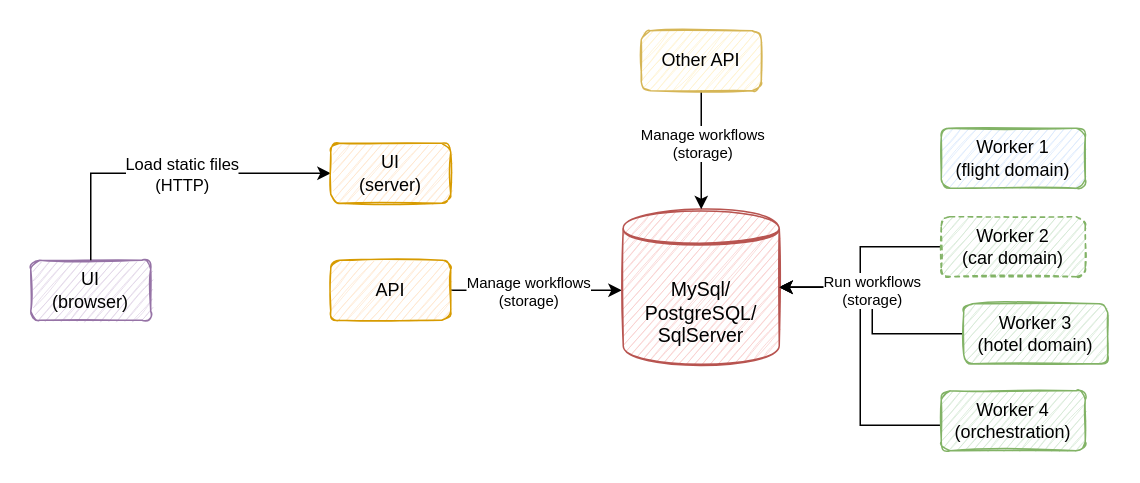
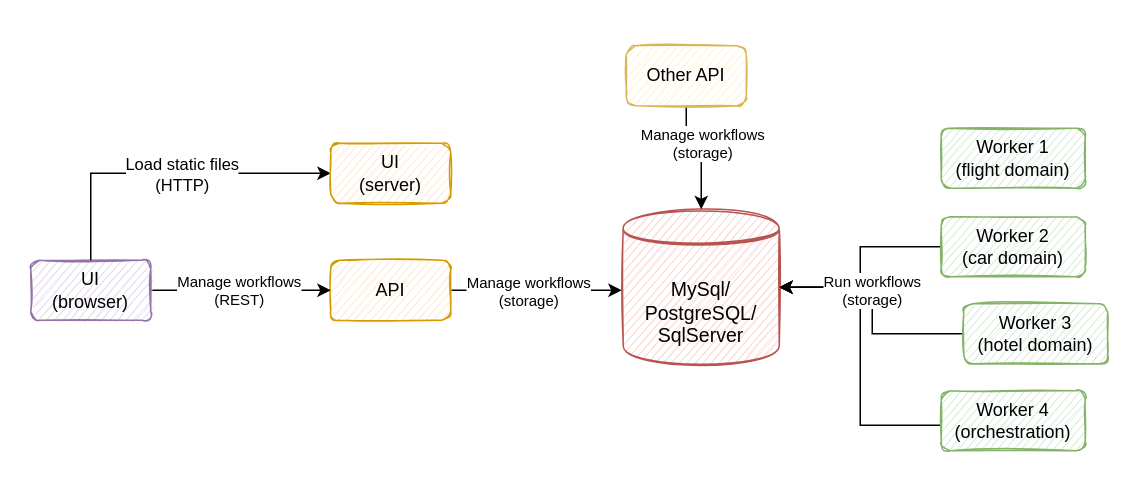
  <mxCell id="0" />
  <mxCell id="1" parent="0" />
  <mxCell id="2" style="edgeStyle=orthogonalEdgeStyle;rounded=0;orthogonalLoop=1;jettySize=auto;html=1;" parent="1" source="19" target="10" edge="1"><mxGeometry relative="1" as="geometry"><Array as="points"><mxPoint x="573" y="283" /><mxPoint x="573" y="191" /></Array></mxGeometry></mxCell>
  <mxCell id="3" style="edgeStyle=elbowEdgeStyle;rounded=0;orthogonalLoop=1;jettySize=auto;html=1;" parent="1" source="18" target="10" edge="1"><mxGeometry relative="1" as="geometry"><mxPoint x="547" y="248" as="targetPoint" /></mxGeometry></mxCell>
- <mxCell id="4" value="Worker 1&lt;br&gt;(flight domain)" style="rounded=1;whiteSpace=wrap;html=1;fillColor=#dae8fc;strokeColor=#82b366;sketch=1;" parent="1" vertex="1"><mxGeometry x="627" y="85" width="96" height="40" as="geometry" /></mxCell>
+ <mxCell id="4" value="Worker 1&lt;br&gt;(flight domain)" style="rounded=1;whiteSpace=wrap;html=1;fillColor=#d5e8d4;strokeColor=#82b366;sketch=1;" parent="1" vertex="1"><mxGeometry x="627" y="85" width="96" height="40" as="geometry" /></mxCell>
  <mxCell id="5" style="edgeStyle=orthogonalEdgeStyle;rounded=0;orthogonalLoop=1;jettySize=auto;html=1;" parent="1" source="7" edge="1"><mxGeometry relative="1" as="geometry"><mxPoint x="414" y="193" as="targetPoint" /></mxGeometry></mxCell>
  <mxCell id="6" value="Manage workflows&lt;br style=&quot;font-size: 10px&quot;&gt;(storage)" style="edgeLabel;html=1;align=center;verticalAlign=middle;resizable=0;points=[];fontSize=10;" parent="5" vertex="1" connectable="0"><mxGeometry x="0.25" y="-1" relative="1" as="geometry"><mxPoint x="-20" y="-1" as="offset" /></mxGeometry></mxCell>
  <mxCell id="7" value="API" style="rounded=1;whiteSpace=wrap;html=1;fillColor=#ffe6cc;strokeColor=#d79b00;sketch=1;" parent="1" vertex="1"><mxGeometry x="220" y="173" width="80" height="40" as="geometry" /></mxCell>
+ <mxCell id="8" style="edgeStyle=orthogonalEdgeStyle;rounded=0;orthogonalLoop=1;jettySize=auto;html=1;entryX=0;entryY=0.5;entryDx=0;entryDy=0;" parent="1" source="11" target="7" edge="1"><mxGeometry relative="1" as="geometry"><mxPoint x="135" y="193" as="sourcePoint" /></mxGeometry></mxCell>
+ <mxCell id="9" value="Manage workflows&lt;br style=&quot;font-size: 10px&quot;&gt;(REST)" style="edgeLabel;html=1;align=center;verticalAlign=middle;resizable=0;points=[];fontSize=10;" parent="8" vertex="1" connectable="0"><mxGeometry x="-0.035" y="-3" relative="1" as="geometry"><mxPoint y="-4" as="offset" /></mxGeometry></mxCell>
  <mxCell id="10" value="MySql/&lt;br style=&quot;font-size: 13px;&quot;&gt;PostgreSQL/&lt;br style=&quot;font-size: 13px;&quot;&gt;SqlServer" style="shape=datastore;whiteSpace=wrap;html=1;fontSize=13;sketch=1;fillColor=#f8cecc;strokeColor=#b85450;" parent="1" vertex="1"><mxGeometry x="415" y="139" width="104" height="104" as="geometry" /></mxCell>
  <mxCell id="11" value="UI&lt;br&gt;(browser)" style="rounded=1;whiteSpace=wrap;html=1;fillColor=#e1d5e7;strokeColor=#9673a6;sketch=1;" parent="1" vertex="1"><mxGeometry x="20" y="173" width="80" height="40" as="geometry" /></mxCell>
  <mxCell id="12" style="edgeStyle=orthogonalEdgeStyle;rounded=0;orthogonalLoop=1;jettySize=auto;html=1;fontSize=10;" parent="1" source="14" target="10" edge="1"><mxGeometry relative="1" as="geometry"><mxPoint x="467" y="103" as="targetPoint" /></mxGeometry></mxCell>
  <mxCell id="13" value="Manage workflows&lt;br&gt;(storage)" style="edgeLabel;html=1;align=center;verticalAlign=middle;resizable=0;points=[];fontSize=10;" parent="12" vertex="1" connectable="0"><mxGeometry x="0.333" relative="1" as="geometry"><mxPoint y="-19" as="offset" /></mxGeometry></mxCell>
- <mxCell id="14" value="Other API" style="rounded=1;whiteSpace=wrap;html=1;fillColor=#fff2cc;strokeColor=#d6b656;sketch=1;" parent="1" vertex="1"><mxGeometry x="427" y="20" width="80" height="40" as="geometry" /></mxCell>
+ <mxCell id="14" value="Other API" style="rounded=1;whiteSpace=wrap;html=1;fillColor=#fff2cc;strokeColor=#d6b656;sketch=1;" parent="1" vertex="1"><mxGeometry x="417" y="30" width="80" height="40" as="geometry" /></mxCell>
  <mxCell id="15" style="edgeStyle=orthogonalEdgeStyle;rounded=0;orthogonalLoop=1;jettySize=auto;html=1;" parent="1" source="17" target="10" edge="1"><mxGeometry relative="1" as="geometry"><mxPoint x="547" y="190" as="targetPoint" /><Array as="points" /></mxGeometry></mxCell>
  <mxCell id="16" value="Run workflows&lt;br style=&quot;font-size: 10px&quot;&gt;(storage)" style="edgeLabel;html=1;align=center;verticalAlign=middle;resizable=0;points=[];fontSize=10;labelBackgroundColor=#ffffff;" parent="15" vertex="1" connectable="0"><mxGeometry x="0.06" y="3" relative="1" as="geometry"><mxPoint x="4" y="10" as="offset" /></mxGeometry></mxCell>
- <mxCell id="17" value="Worker 2&lt;br&gt;(car domain)" style="rounded=1;whiteSpace=wrap;html=1;fillColor=#d5e8d4;strokeColor=#82b366;sketch=1;dashed=1;" parent="1" vertex="1"><mxGeometry x="627" y="144" width="96" height="40" as="geometry" /></mxCell>
+ <mxCell id="17" value="Worker 2&lt;br&gt;(car domain)" style="rounded=1;whiteSpace=wrap;html=1;fillColor=#d5e8d4;strokeColor=#82b366;sketch=1;" parent="1" vertex="1"><mxGeometry x="627" y="144" width="96" height="40" as="geometry" /></mxCell>
  <mxCell id="18" value="Worker 3&lt;br&gt;(hotel domain)" style="rounded=1;whiteSpace=wrap;html=1;fillColor=#d5e8d4;strokeColor=#82b366;sketch=1;" parent="1" vertex="1"><mxGeometry x="642" y="202" width="96" height="40" as="geometry" /></mxCell>
  <mxCell id="19" value="Worker 4&lt;br&gt;(orchestration)" style="rounded=1;whiteSpace=wrap;html=1;fillColor=#d5e8d4;strokeColor=#82b366;sketch=1;" parent="1" vertex="1"><mxGeometry x="627" y="260" width="96" height="40" as="geometry" /></mxCell>
  <mxCell id="20" style="edgeStyle=elbowEdgeStyle;rounded=0;orthogonalLoop=1;jettySize=auto;html=1;entryX=0;entryY=0.5;entryDx=0;entryDy=0;" parent="1" source="11" target="22" edge="1"><mxGeometry relative="1" as="geometry"><mxPoint x="23" y="303" as="targetPoint" /><mxPoint x="33" y="213" as="sourcePoint" /><Array as="points"><mxPoint x="60" y="143" /></Array></mxGeometry></mxCell>
  <mxCell id="21" value="Load static files&lt;br&gt;(HTTP)" style="edgeLabel;html=1;align=center;verticalAlign=middle;resizable=0;points=[];" parent="20" vertex="1" connectable="0"><mxGeometry x="0.243" y="-2" relative="1" as="geometry"><mxPoint x="-17" y="-2" as="offset" /></mxGeometry></mxCell>
  <mxCell id="22" value="UI&lt;br&gt;(server)" style="rounded=1;whiteSpace=wrap;html=1;fillColor=#ffe6cc;strokeColor=#d79b00;sketch=1;" parent="1" vertex="1"><mxGeometry x="220" y="95" width="80" height="40" as="geometry" /></mxCell>
